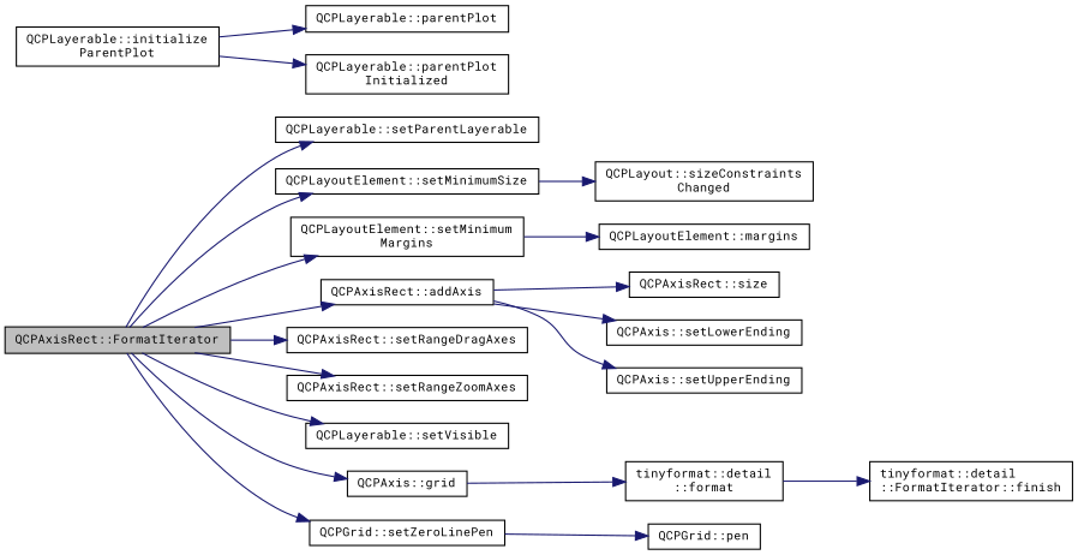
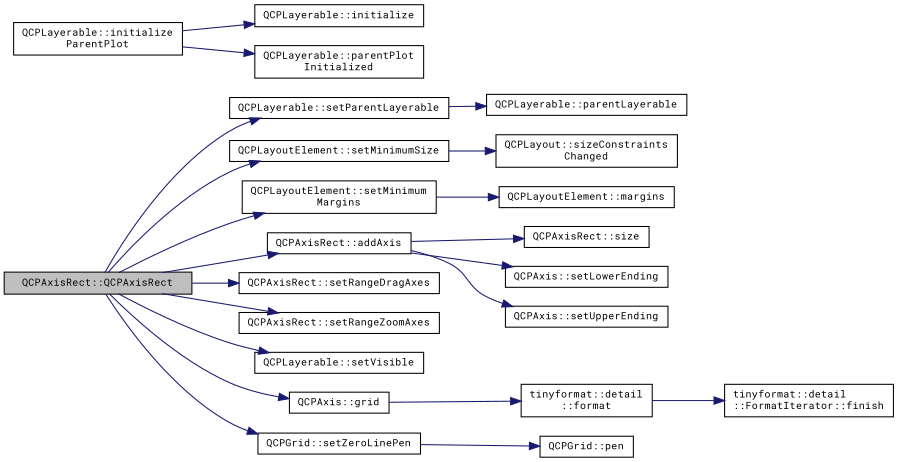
  digraph {
    fontname="Roboto Mono"
    rankdir=LR
    node [color=black fillcolor=white fontname="Roboto Mono" fontsize=10 shape=record style=filled]
    edge [color=midnightblue fontname="Roboto Mono" fontsize=10 labelfontname=Helvetica labelfontsize=10 style=solid]
-   n1 [fillcolor=grey75 fontcolor=black height=0.2 label="QCPAxisRect::FormatIterator" width=0.4]
+   n1 [fillcolor=grey75 fontcolor=black height=0.2 label="QCPAxisRect::QCPAxisRect" width=0.4]
    n2 [height=0.2 label="QCPLayerable::setParentLayerable" width=0.4]
    n3 [height=0.2 label="QCPLayoutElement::setMinimumSize" width=0.4]
    n4 [height=0.2 label="QCPLayoutElement::setMinimum\lMargins" width=0.4]
    n5 [height=0.2 label="QCPAxisRect::addAxis" width=0.4]
    n6 [height=0.2 label="QCPAxisRect::setRangeDragAxes" width=0.4]
    n7 [height=0.2 label="QCPAxisRect::setRangeZoomAxes" width=0.4]
    n8 [height=0.2 label="QCPLayerable::setVisible" width=0.4]
    n9 [height=0.2 label="QCPAxis::grid" width=0.4]
    n10 [height=0.2 label="QCPGrid::setZeroLinePen" width=0.4]
    n11 [height=0.2 label="QCPLayerable::initialize\lParentPlot" width=0.4]
-   n12 [height=0.2 label="QCPLayerable::parentPlot" width=0.4]
+   n12 [height=0.2 label="QCPLayerable::initialize" width=0.4]
    n13 [height=0.2 label="QCPLayerable::parentPlot\lInitialized" width=0.4]
+   n14 [height=0.2 label="QCPLayerable::parentLayerable" width=0.4]
    n15 [height=0.2 label="QCPLayout::sizeConstraints\lChanged" width=0.4]
    n16 [height=0.2 label="QCPLayoutElement::margins" width=0.4]
    n17 [height=0.2 label="QCPAxisRect::size" width=0.4]
    n18 [height=0.2 label="QCPAxis::setLowerEnding" width=0.4]
    n19 [height=0.2 label="QCPAxis::setUpperEnding" width=0.4]
    n20 [height=0.2 label="tinyformat::detail\l::format" width=0.4]
    n21 [height=0.2 label="QCPGrid::pen" width=0.4]
    n22 [height=0.2 label="tinyformat::detail\l::FormatIterator::finish" width=0.4]
    n1 -> n2
    n1 -> n3
    n1 -> n4
    n1 -> n5
    n1 -> n6
    n1 -> n7
    n1 -> n8
    n1 -> n9
    n1 -> n10
+   n2 -> n14
    n3 -> n15
    n4 -> n16
    n5 -> n17
    n5 -> n18
    n5 -> n19
    n9 -> n20
    n10 -> n21
    n11 -> n12
    n11 -> n13
    n20 -> n22
  }
